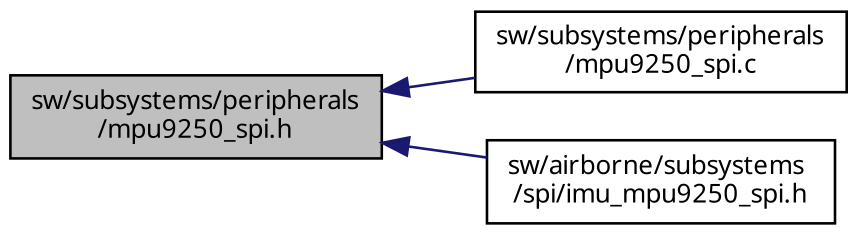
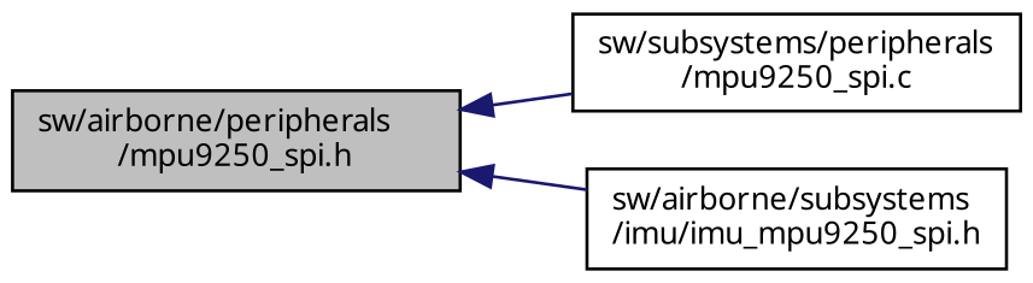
  digraph {
    fontname="Noto Sans"
    rankdir=LR
    node [color=black fillcolor=white fontname="Noto Sans" fontsize=10 shape=record style=filled]
    edge [color=midnightblue dir=back fontname="Noto Sans" fontsize=10 labelfontname=FreeSans labelfontsize=10 style=solid]
-   n1 [fillcolor=grey75 fontcolor=black height=0.2 label="sw/subsystems/peripherals\l/mpu9250_spi.h" width=0.4]
+   n1 [fillcolor=grey75 fontcolor=black height=0.2 label="sw/airborne/peripherals\l/mpu9250_spi.h" width=0.4]
    n2 [height=0.2 label="sw/subsystems/peripherals\l/mpu9250_spi.c" width=0.4]
-   n3 [height=0.2 label="sw/airborne/subsystems\l/spi/imu_mpu9250_spi.h" width=0.4]
+   n3 [height=0.2 label="sw/airborne/subsystems\l/imu/imu_mpu9250_spi.h" width=0.4]
    n1 -> n2
    n1 -> n3
  }
